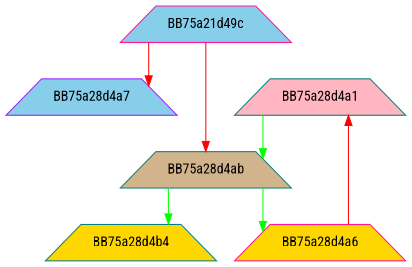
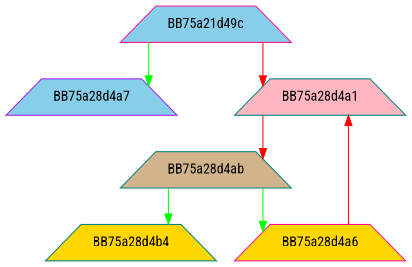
  digraph {
    fontname="Roboto Condensed"
    splines=ortho
    node [color=teal fillcolor=skyblue fontname="Roboto Condensed" shape=trapezium style=filled]
    edge [color=green fontname="Roboto Condensed"]
    n1 [color=deeppink label=BB75a21d49c]
    BB75a28d4a7 [color=purple]
    BB75a28d4a1 [fillcolor=lightpink]
    BB75a28d4ab [fillcolor=tan]
    BB75a28d4a6 [color=deeppink fillcolor=gold]
    BB75a28d4b4 [fillcolor=gold]
-   n1 -> BB75a28d4a7 [color=red]
-   n1 -> BB75a28d4ab [color=red]
-   BB75a28d4a1 -> BB75a28d4ab
+   n1 -> BB75a28d4a7
+   n1 -> BB75a28d4a1 [color=red]
+   BB75a28d4a1 -> BB75a28d4ab [color=red]
    BB75a28d4ab -> BB75a28d4a6
    BB75a28d4ab -> BB75a28d4b4
    BB75a28d4a6 -> BB75a28d4a1 [color=red]
  }
